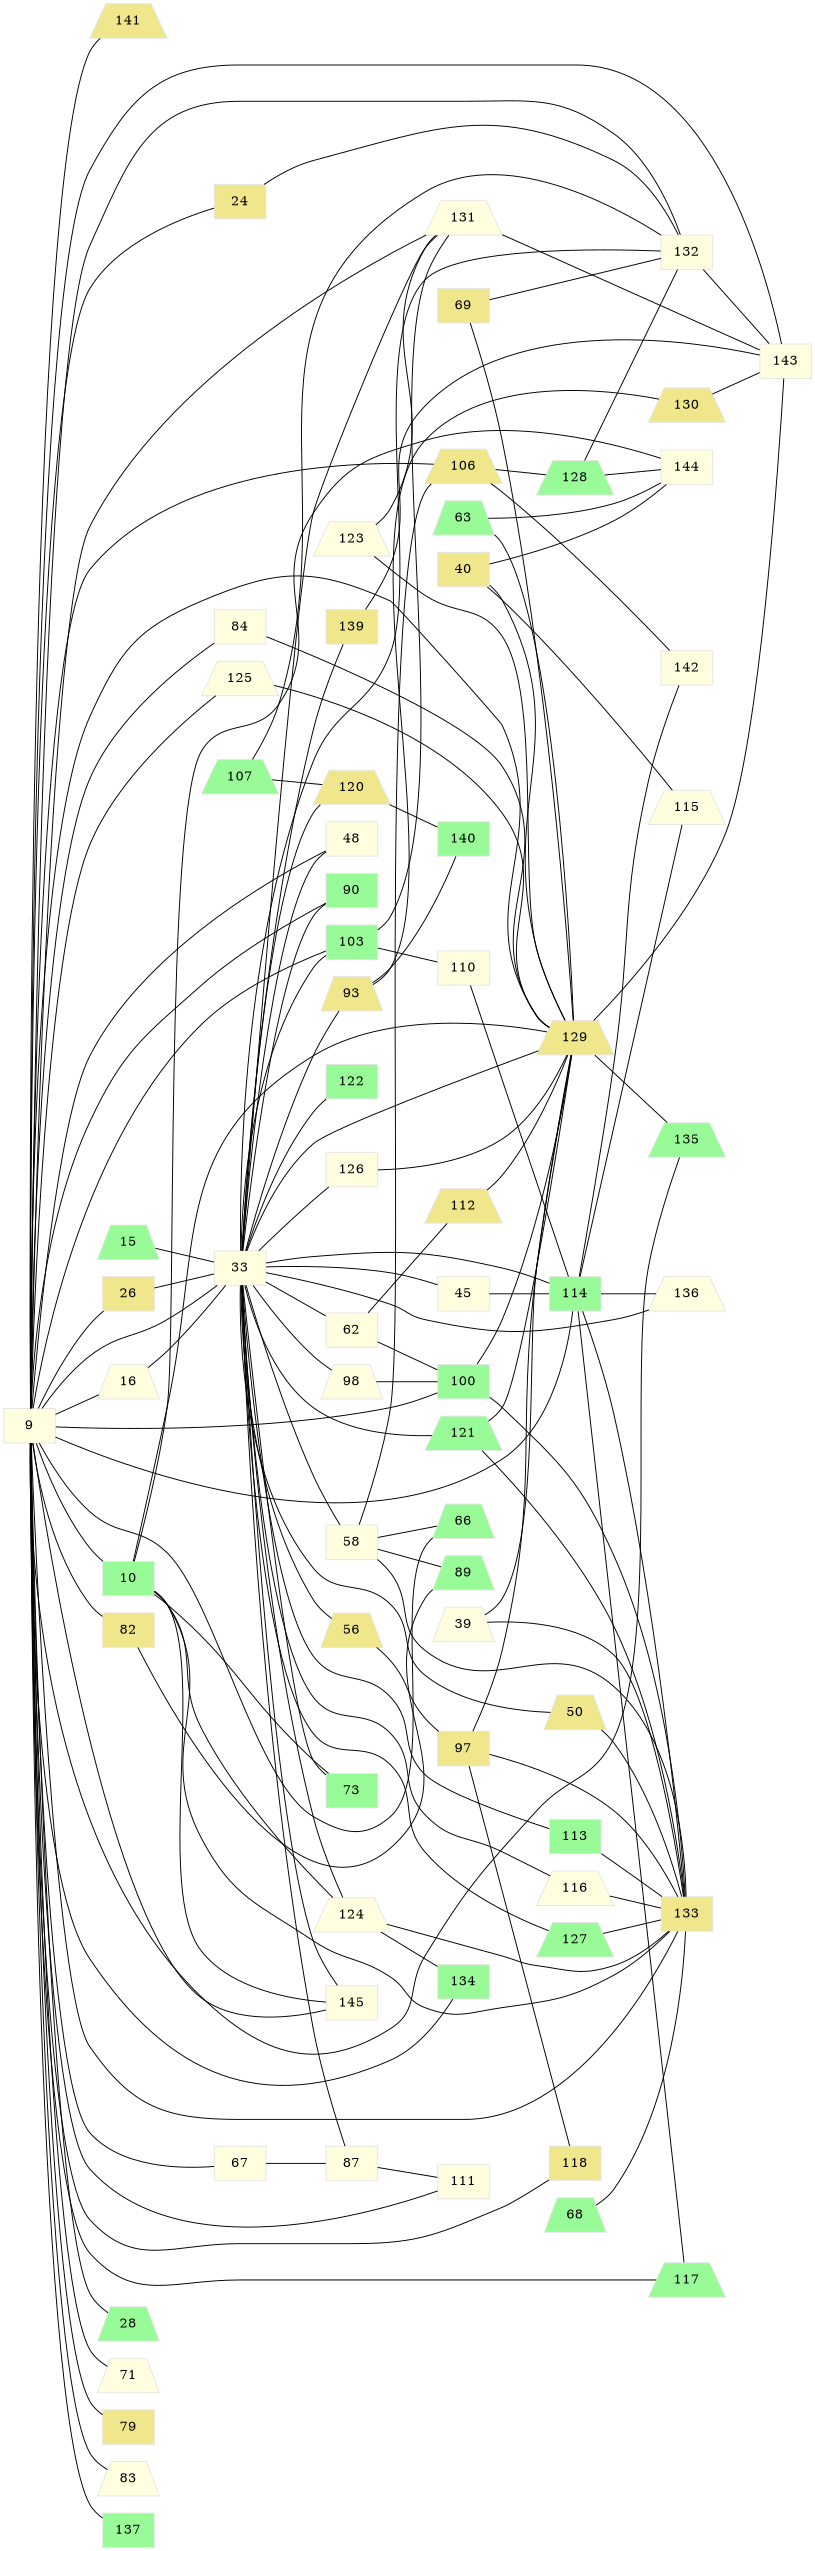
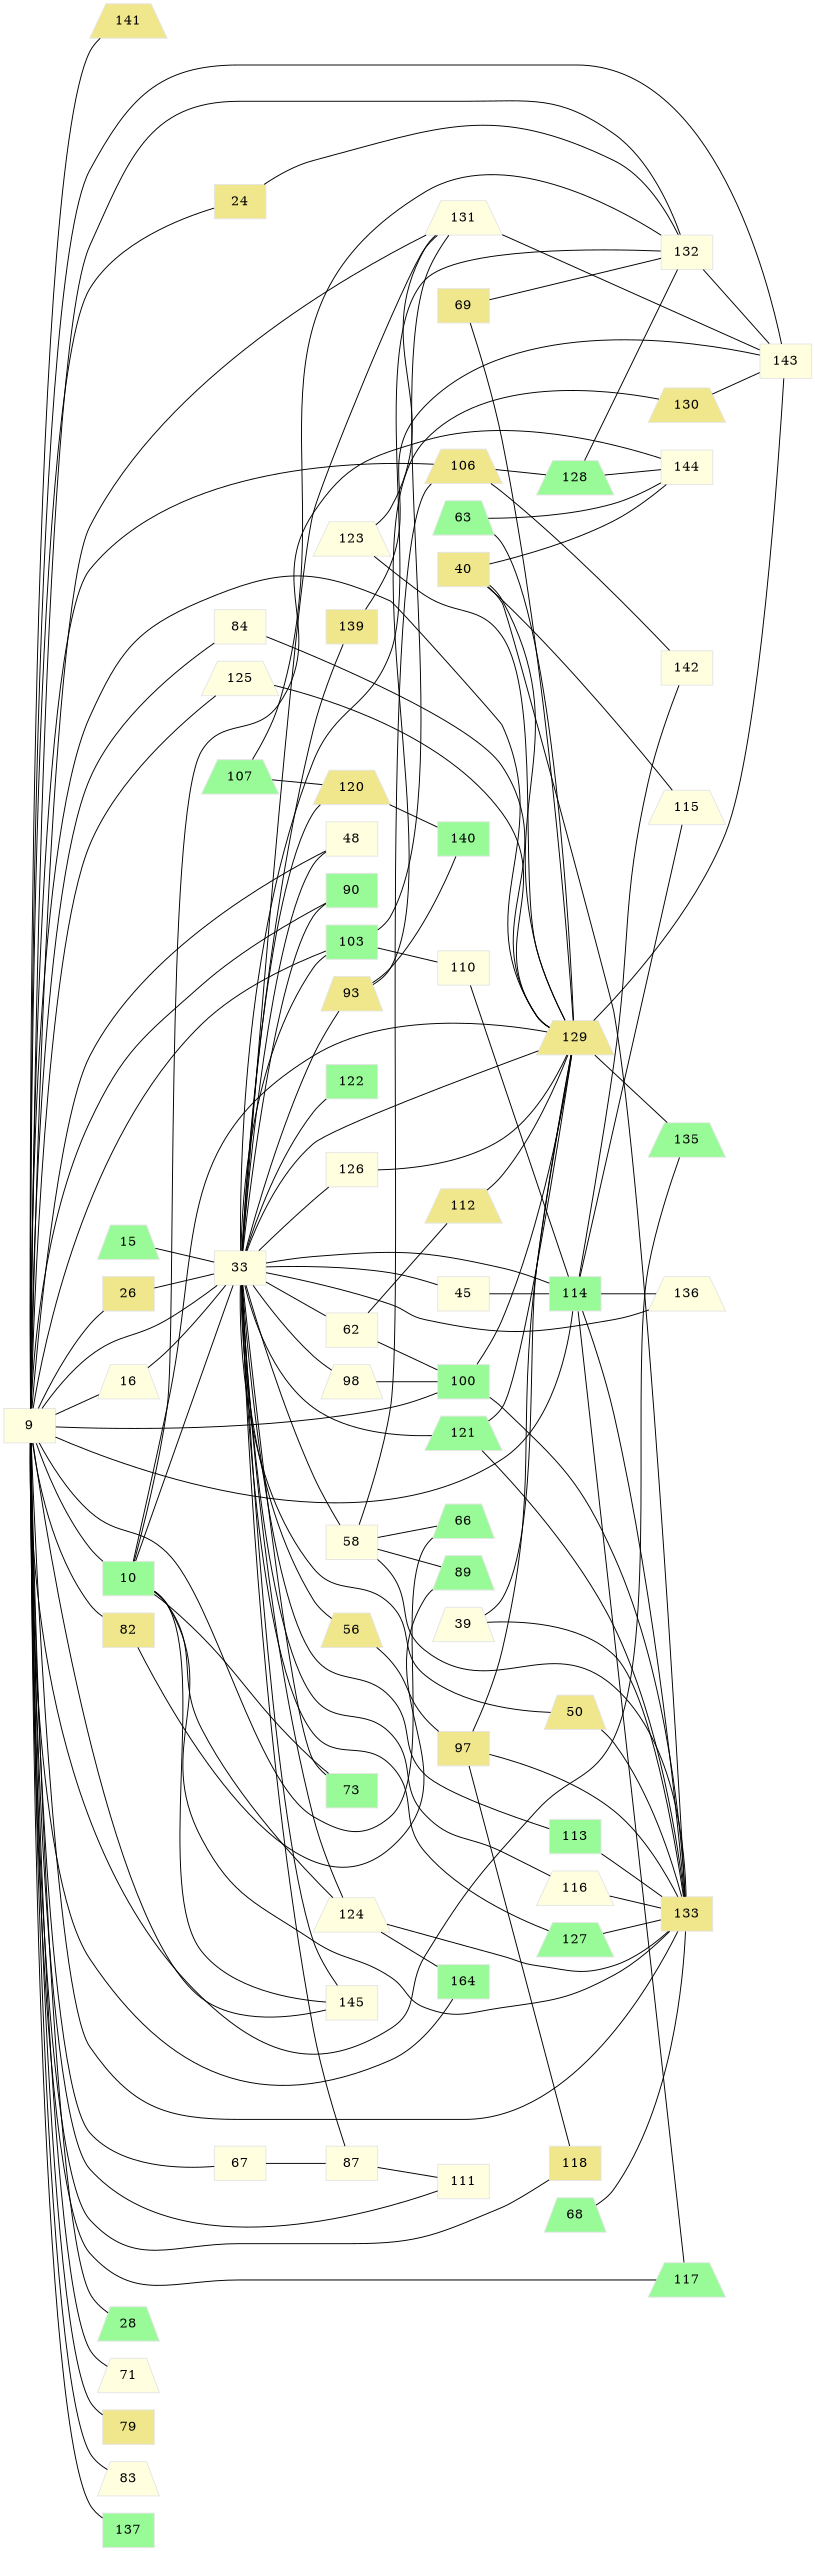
  graph {
    rankdir=LR
    node [color=gray90 fillcolor=lightyellow shape=box style=filled]
    9 [super="+6+3"]
    10 [fillcolor=palegreen super="+1"]
    16 [shape=trapezium]
    24 [fillcolor=khaki]
    26 [fillcolor=khaki]
    28 [fillcolor=palegreen shape=trapezium]
    33 [super="+20+5+7"]
    48
    66 [fillcolor=palegreen shape=trapezium]
    67
    71 [shape=trapezium]
    79 [fillcolor=khaki]
    82 [fillcolor=khaki]
    83 [shape=trapezium]
    84
    90 [fillcolor=palegreen]
    100 [fillcolor=palegreen super="+88"]
    103 [fillcolor=palegreen super="+61"]
    106 [fillcolor=khaki shape=trapezium super="+53"]
    111
    114 [fillcolor=palegreen super="+36+94+108"]
    117 [fillcolor=palegreen shape=trapezium super="+105"]
    118 [fillcolor=khaki]
    125 [shape=trapezium]
    129 [fillcolor=khaki shape=trapezium super="+44+109+104"]
    131 [shape=trapezium super="+37+59"]
    132 [super="+119+70"]
    133 [fillcolor=khaki super="+34+102"]
-   134 [fillcolor=palegreen]
+   134 [fillcolor=palegreen label=164]
    135 [fillcolor=palegreen shape=trapezium]
    137 [fillcolor=palegreen]
    141 [fillcolor=khaki shape=trapezium]
    143 [super="+138"]
    145 [super="+35"]
    73 [fillcolor=palegreen]
    124 [shape=trapezium super="+80"]
    144 [super="+49+85"]
    45
    50 [fillcolor=khaki shape=trapezium]
    56 [fillcolor=khaki shape=trapezium super="+21"]
    58 [super="+22+38"]
    62 [super="+17"]
    87 [super="+51"]
    93 [fillcolor=khaki shape=trapezium]
    98 [shape=trapezium super="+30"]
    113 [fillcolor=palegreen]
    116 [shape=trapezium]
    120 [fillcolor=khaki shape=trapezium super="+46+96+92"]
    121 [fillcolor=palegreen shape=trapezium super="+32"]
    122 [fillcolor=palegreen]
    126 [super="+23+76"]
    127 [fillcolor=palegreen shape=trapezium]
    136 [shape=trapezium super="+55"]
    139 [fillcolor=khaki super="+95"]
    89 [fillcolor=palegreen shape=trapezium]
    110
    128 [fillcolor=palegreen shape=trapezium super="+101"]
    142
    115 [shape=trapezium]
    15 [fillcolor=palegreen shape=trapezium]
    97 [fillcolor=khaki super="+72"]
    112 [fillcolor=khaki shape=trapezium]
    130 [fillcolor=khaki shape=trapezium super="+86"]
    140 [fillcolor=palegreen]
    39 [shape=trapezium]
    40 [fillcolor=khaki super="+18"]
    63 [fillcolor=palegreen shape=trapezium]
    68 [fillcolor=palegreen shape=trapezium]
    69 [fillcolor=khaki]
    107 [fillcolor=palegreen shape=trapezium]
    123 [shape=trapezium]
    9 -- 10 [weight=6]
    9 -- 16
    9 -- 24
    9 -- 26
    9 -- 28 [weight=2]
    9 -- 33 [weight=9]
    9 -- 48
    9 -- 66
    9 -- 67
    9 -- 71 [weight=2]
    9 -- 79
    9 -- 82 [weight=2]
    9 -- 83 [weight=2]
    9 -- 84
    9 -- 90
    9 -- 100
    9 -- 103
    9 -- 106 [weight=2]
    9 -- 111
    9 -- 114 [weight=6]
    9 -- 117 [weight=2]
    9 -- 118
    9 -- 125
    9 -- 129 [weight=10]
    9 -- 131 [weight=3]
    9 -- 132 [weight=2]
    9 -- 133 [weight=5]
    9 -- 134
    9 -- 135
    9 -- 137 [weight=2]
    9 -- 141 [weight=2]
    9 -- 143
    9 -- 145
+   10 -- 33 [weight=6]
    10 -- 129 [weight=6]
    10 -- 133 [weight=2]
    10 -- 145
    10 -- 73
    10 -- 124
    10 -- 144 [weight=3]
    16 -- 33
    24 -- 132
    26 -- 33
    33 -- 48
    33 -- 90
    33 -- 103 [weight=3]
    33 -- 114 [weight=3]
    33 -- 129 [weight=10]
    33 -- 131
    33 -- 132 [weight=6]
    33 -- 145
    33 -- 73
    33 -- 124
    33 -- 45
    33 -- 50
    33 -- 56 [weight=3]
    33 -- 58 [weight=3]
    33 -- 62 [weight=2]
    33 -- 87 [weight=4]
    33 -- 93 [weight=2]
    33 -- 98 [weight=2]
    33 -- 113
    33 -- 116
    33 -- 120 [weight=4]
    33 -- 121
    33 -- 122 [weight=2]
    33 -- 126 [weight=3]
    33 -- 127
    33 -- 136
    33 -- 139 [weight=2]
    67 -- 87
    82 -- 89
    84 -- 129
    100 -- 129
    100 -- 133
    103 -- 131
    103 -- 110
    106 -- 128
    106 -- 142
    114 -- 117
    114 -- 133
    114 -- 136 [weight=2]
    114 -- 142
    114 -- 115
    125 -- 129
    129 -- 135
    129 -- 143 [weight=2]
    131 -- 143
    132 -- 143
    124 -- 133
    124 -- 134
    45 -- 114
    50 -- 133
    56 -- 97
    58 -- 66
    58 -- 106
    58 -- 133 [weight=2]
    58 -- 89
    62 -- 100
    62 -- 112
    87 -- 111
    93 -- 130
    93 -- 140
    98 -- 100
    113 -- 133
    116 -- 133
    120 -- 140
    121 -- 129
    121 -- 133
    126 -- 129
    127 -- 133
    139 -- 143
    110 -- 114
    128 -- 132
    128 -- 144
    15 -- 33
    97 -- 118
    97 -- 129
    97 -- 133
    112 -- 129
    130 -- 143
    39 -- 129
    39 -- 133
    40 -- 129 [weight=2]
+   40 -- 133
    40 -- 144
    40 -- 115
    63 -- 129
    63 -- 144
    68 -- 133 [weight=2]
    69 -- 129
    69 -- 132
    107 -- 132
    107 -- 120
    123 -- 129
    123 -- 131
  }
